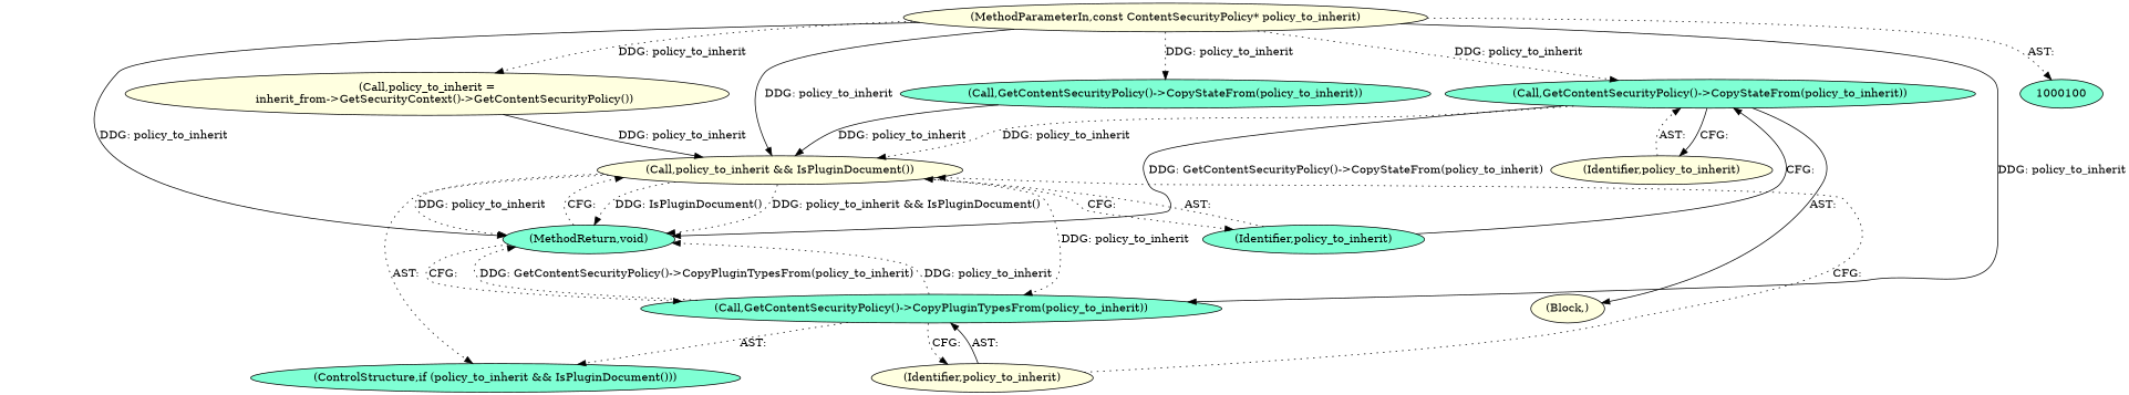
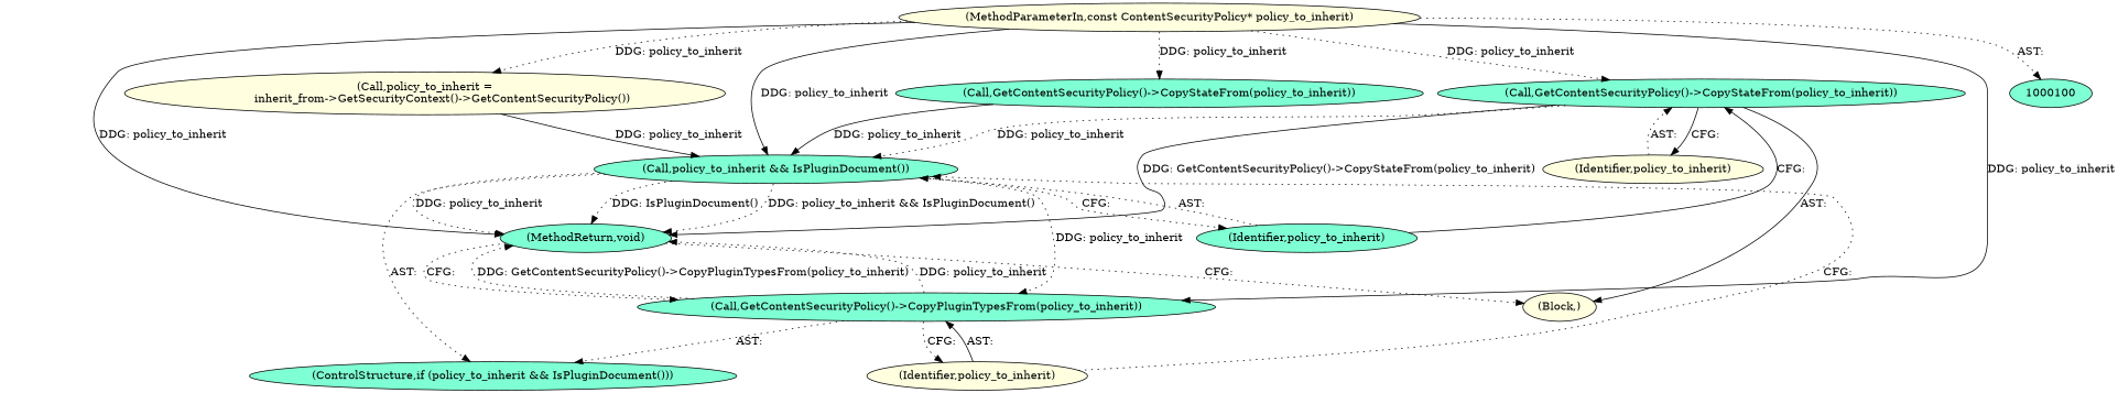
  digraph {
    node [fillcolor=aquamarine style=filled]
    edge [style=dotted]
    n1 [label="(Call,GetContentSecurityPolicy()->CopyStateFrom(policy_to_inherit))"]
-   n2 [fillcolor=lightyellow label="(Call,policy_to_inherit && IsPluginDocument())"]
+   n2 [label="(Call,policy_to_inherit && IsPluginDocument())"]
    n3 [fillcolor=lightyellow label="(Block,)"]
    n4 [label="(MethodReturn,void)"]
    n5 [fillcolor=lightyellow label="(Identifier,policy_to_inherit)"]
    n6 [label="(Call,GetContentSecurityPolicy()->CopyPluginTypesFrom(policy_to_inherit))"]
    n7 [label="(Identifier,policy_to_inherit)"]
    n8 [label="(ControlStructure,if (policy_to_inherit && IsPluginDocument()))"]
    n9 [fillcolor=lightyellow label="(MethodParameterIn,const ContentSecurityPolicy* policy_to_inherit)"]
    n10 [label="(Call,GetContentSecurityPolicy()->CopyStateFrom(policy_to_inherit))"]
    n11 [fillcolor=lightyellow label="(Call,policy_to_inherit =\n          inherit_from->GetSecurityContext()->GetContentSecurityPolicy())"]
    1000100
    n13 [fillcolor=lightyellow label="(Identifier,policy_to_inherit)"]
    n1 -> n2 [label="DDG: policy_to_inherit"]
    n1 -> n3 [label="AST: " style=solid]
    n1 -> n4 [label="DDG: GetContentSecurityPolicy()->CopyStateFrom(policy_to_inherit)" style=solid]
    n1 -> n5 [label="CFG: " style=solid]
    n2 -> n4 [label="DDG: IsPluginDocument()"]
    n2 -> n4 [label="DDG: policy_to_inherit && IsPluginDocument()"]
    n2 -> n4 [label="DDG: policy_to_inherit"]
    n2 -> n6 [label="DDG: policy_to_inherit"]
    n2 -> n7 [label="CFG: "]
    n2 -> n8 [label="AST: "]
-   n4 -> n2 [label="CFG: "]
+   n4 -> n3 [label="CFG: "]
    n4 -> n6 [label="CFG: "]
    n5 -> n1 [label="AST: "]
    n6 -> n4 [label="DDG: GetContentSecurityPolicy()->CopyPluginTypesFrom(policy_to_inherit)"]
    n6 -> n4 [label="DDG: policy_to_inherit"]
    n6 -> n8 [label="AST: "]
    n6 -> n13 [label="CFG: "]
    n7 -> n1 [label="CFG: " style=solid]
    n7 -> n2 [label="AST: "]
    n9 -> n1 [label="DDG: policy_to_inherit"]
    n9 -> n2 [label="DDG: policy_to_inherit" style=solid]
    n9 -> n4 [label="DDG: policy_to_inherit" style=solid]
    n9 -> n6 [label="DDG: policy_to_inherit" style=solid]
    n9 -> n10 [label="DDG: policy_to_inherit"]
    n9 -> n11 [label="DDG: policy_to_inherit"]
    n9 -> 1000100 [label="AST: "]
    n10 -> n2 [label="DDG: policy_to_inherit" style=solid]
    n11 -> n2 [label="DDG: policy_to_inherit" style=solid]
    n13 -> n2 [label="CFG: "]
    n13 -> n6 [label="AST: " style=solid]
  }
